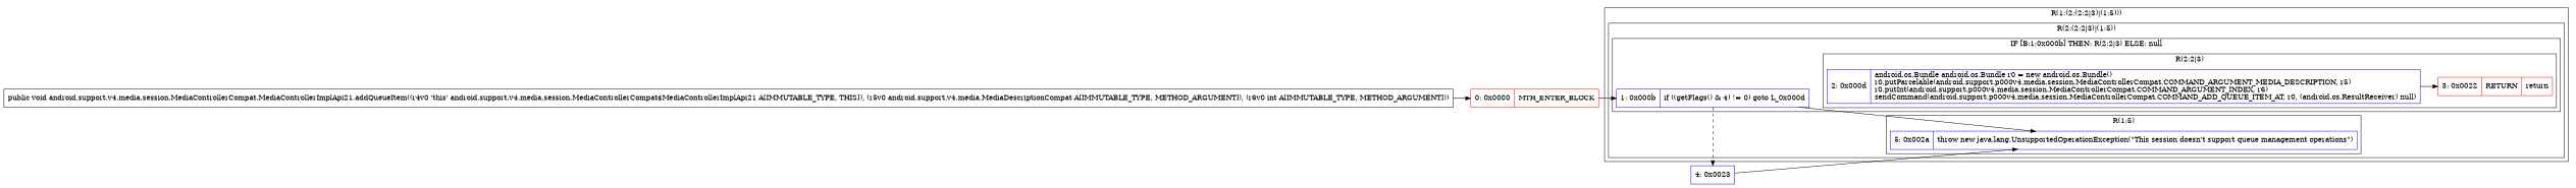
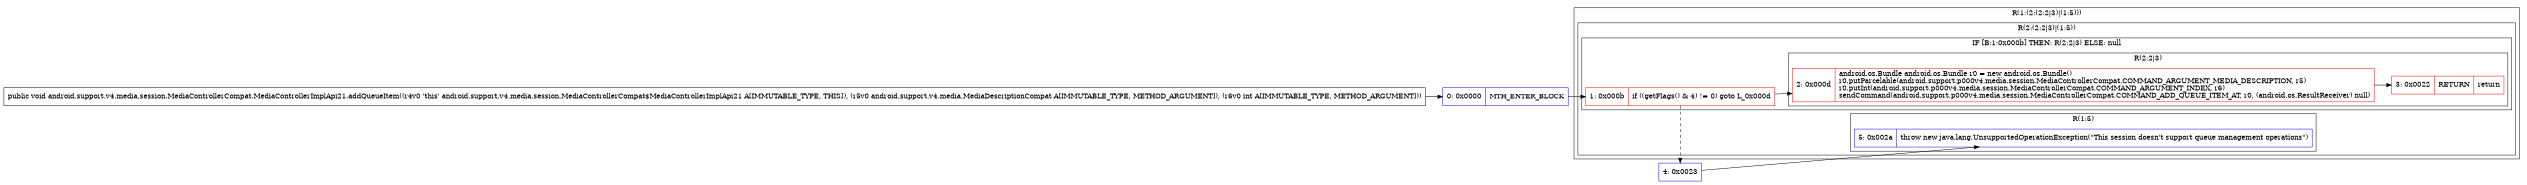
  digraph {
    rankdir=LR
    node [color=blue shape=record]
-   n1 [label="{2\:\ 0x000d|android.os.Bundle android.os.Bundle r0 = new android.os.Bundle()\lr0.putParcelable(android.support.p000v4.media.session.MediaControllerCompat.COMMAND_ARGUMENT_MEDIA_DESCRIPTION, r5)\lr0.putInt(android.support.p000v4.media.session.MediaControllerCompat.COMMAND_ARGUMENT_INDEX, r6)\lsendCommand(android.support.p000v4.media.session.MediaControllerCompat.COMMAND_ADD_QUEUE_ITEM_AT, r0, (android.os.ResultReceiver) null)\l}"]
+   n1 [color=red label="{2\:\ 0x000d|android.os.Bundle android.os.Bundle r0 = new android.os.Bundle()\lr0.putParcelable(android.support.p000v4.media.session.MediaControllerCompat.COMMAND_ARGUMENT_MEDIA_DESCRIPTION, r5)\lr0.putInt(android.support.p000v4.media.session.MediaControllerCompat.COMMAND_ARGUMENT_INDEX, r6)\lsendCommand(android.support.p000v4.media.session.MediaControllerCompat.COMMAND_ADD_QUEUE_ITEM_AT, r0, (android.os.ResultReceiver) null)\l}"]
    n2 [color=red label="{3\:\ 0x0022|RETURN\l|return\l}"]
-   n3 [label="{1\:\ 0x000b|if ((getFlags() & 4) != 0) goto L_0x000d\l}"]
+   n3 [color=red label="{1\:\ 0x000b|if ((getFlags() & 4) != 0) goto L_0x000d\l}"]
    n4 [label="{5\:\ 0x002a|throw new java.lang.UnsupportedOperationException(\"This session doesn't support queue management operations\")\l}"]
    n5 [label="{4\:\ 0x0023}"]
-   n6 [color=red label="{0\:\ 0x0000|MTH_ENTER_BLOCK\l}"]
+   n6 [label="{0\:\ 0x0000|MTH_ENTER_BLOCK\l}"]
    n7 [label="{public void android.support.v4.media.session.MediaControllerCompat.MediaControllerImplApi21.addQueueItem((r4v0 'this' android.support.v4.media.session.MediaControllerCompat$MediaControllerImplApi21 A[IMMUTABLE_TYPE, THIS]), (r5v0 android.support.v4.media.MediaDescriptionCompat A[IMMUTABLE_TYPE, METHOD_ARGUMENT]), (r6v0 int A[IMMUTABLE_TYPE, METHOD_ARGUMENT])) }" color=""]
    subgraph cluster_1 {
      label="R(1:(2:(2:2|3)|(1:5)))"
      subgraph cluster_2 {
        label="R(2:(2:2|3)|(1:5))"
        subgraph cluster_3 {
          label="IF [B:1:0x000b] THEN: R(2:2|3) ELSE: null"
          n3
          subgraph cluster_4 {
            label="R(2:2|3)"
            n1
            n2
          }
        }
        subgraph cluster_5 {
          label="R(1:5)"
          n4
        }
      }
    }
    n1 -> n2
-   n3 -> n4
+   n3 -> n1
    n3 -> n5 [style=dashed]
    n5 -> n4
    n6 -> n3
    n7 -> n6
  }
